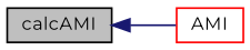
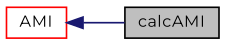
  digraph {
    rankdir=LR
    fontname=Montserrat
    node [fontname=Montserrat fontsize=10 shape=record]
    n1 [color=black fillcolor=grey75 fontcolor=black height=0.2 label=calcAMI style=filled width=0.4]
    n2 [color=red height=0.2 label=AMI width=0.4]
-   n1 -> n2 [color=midnightblue dir=back fontname=Montserrat fontsize=10 labelfontname=FreeSans labelfontsize=10 style=solid]
+   n2 -> n1 [color=midnightblue dir=back fontname=Montserrat fontsize=10 labelfontname=FreeSans labelfontsize=10 style=solid]
  }
